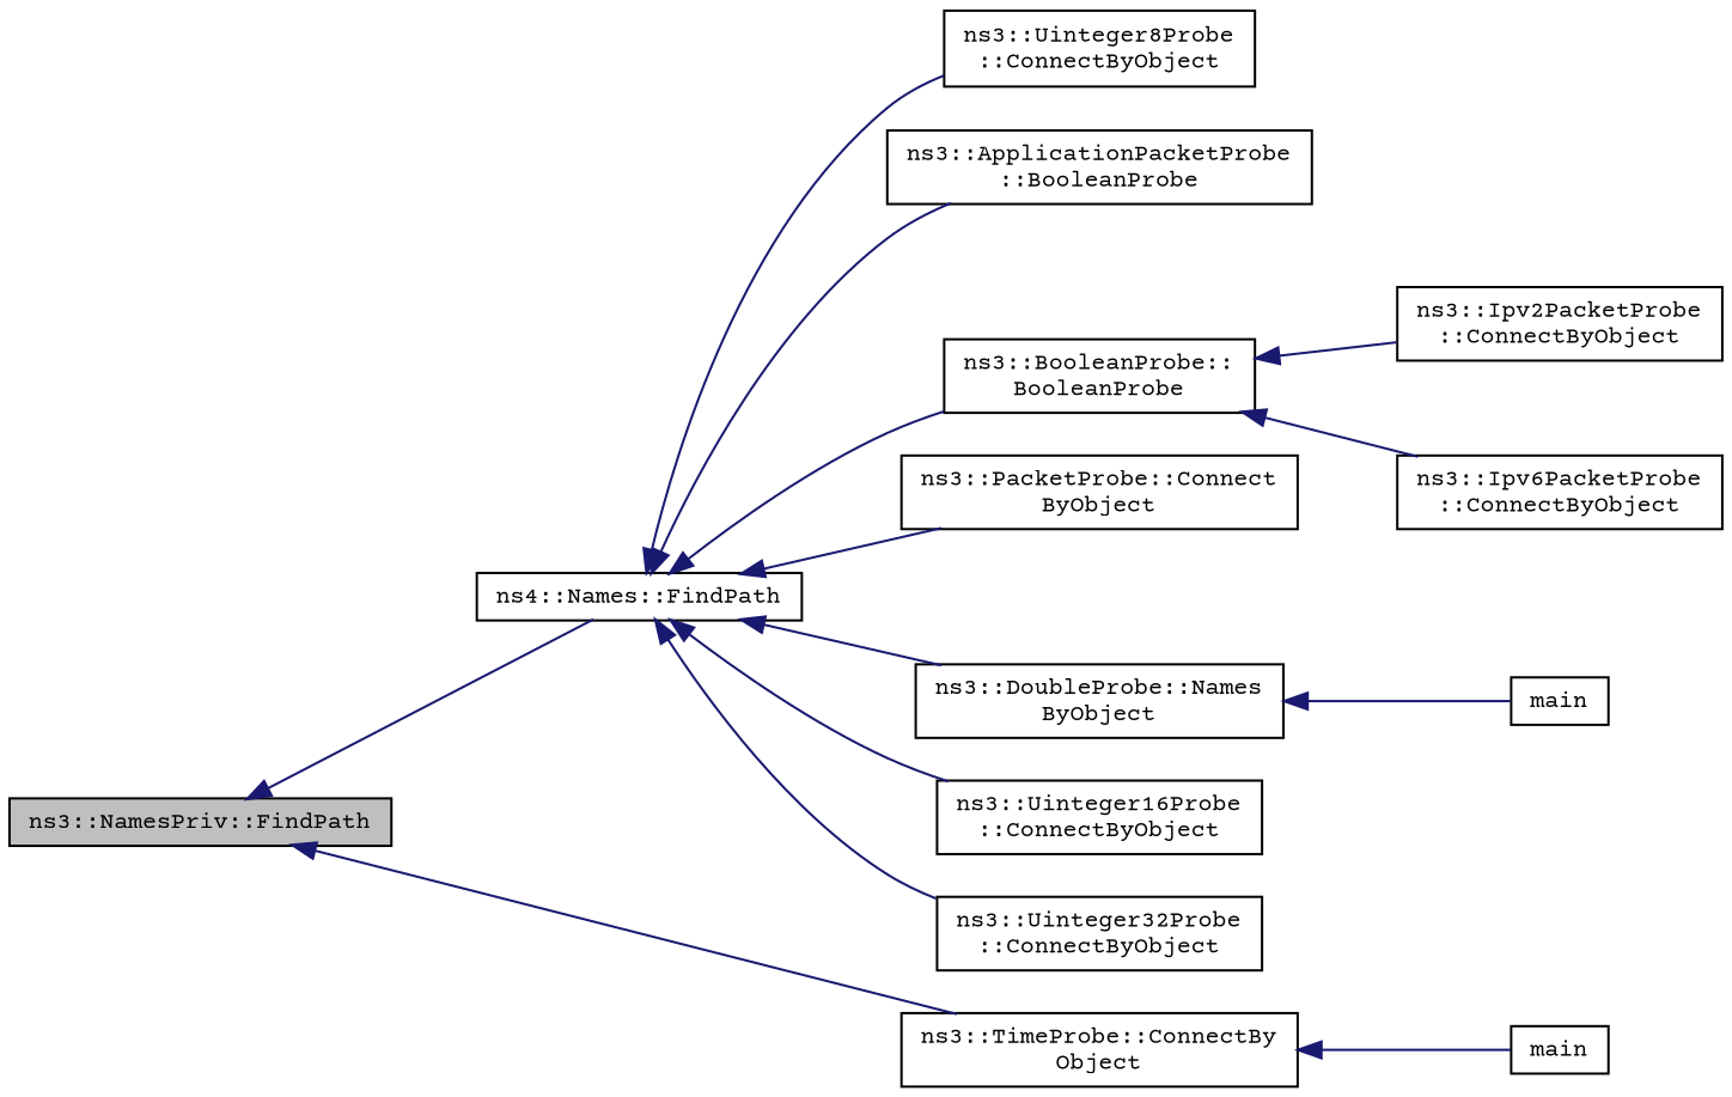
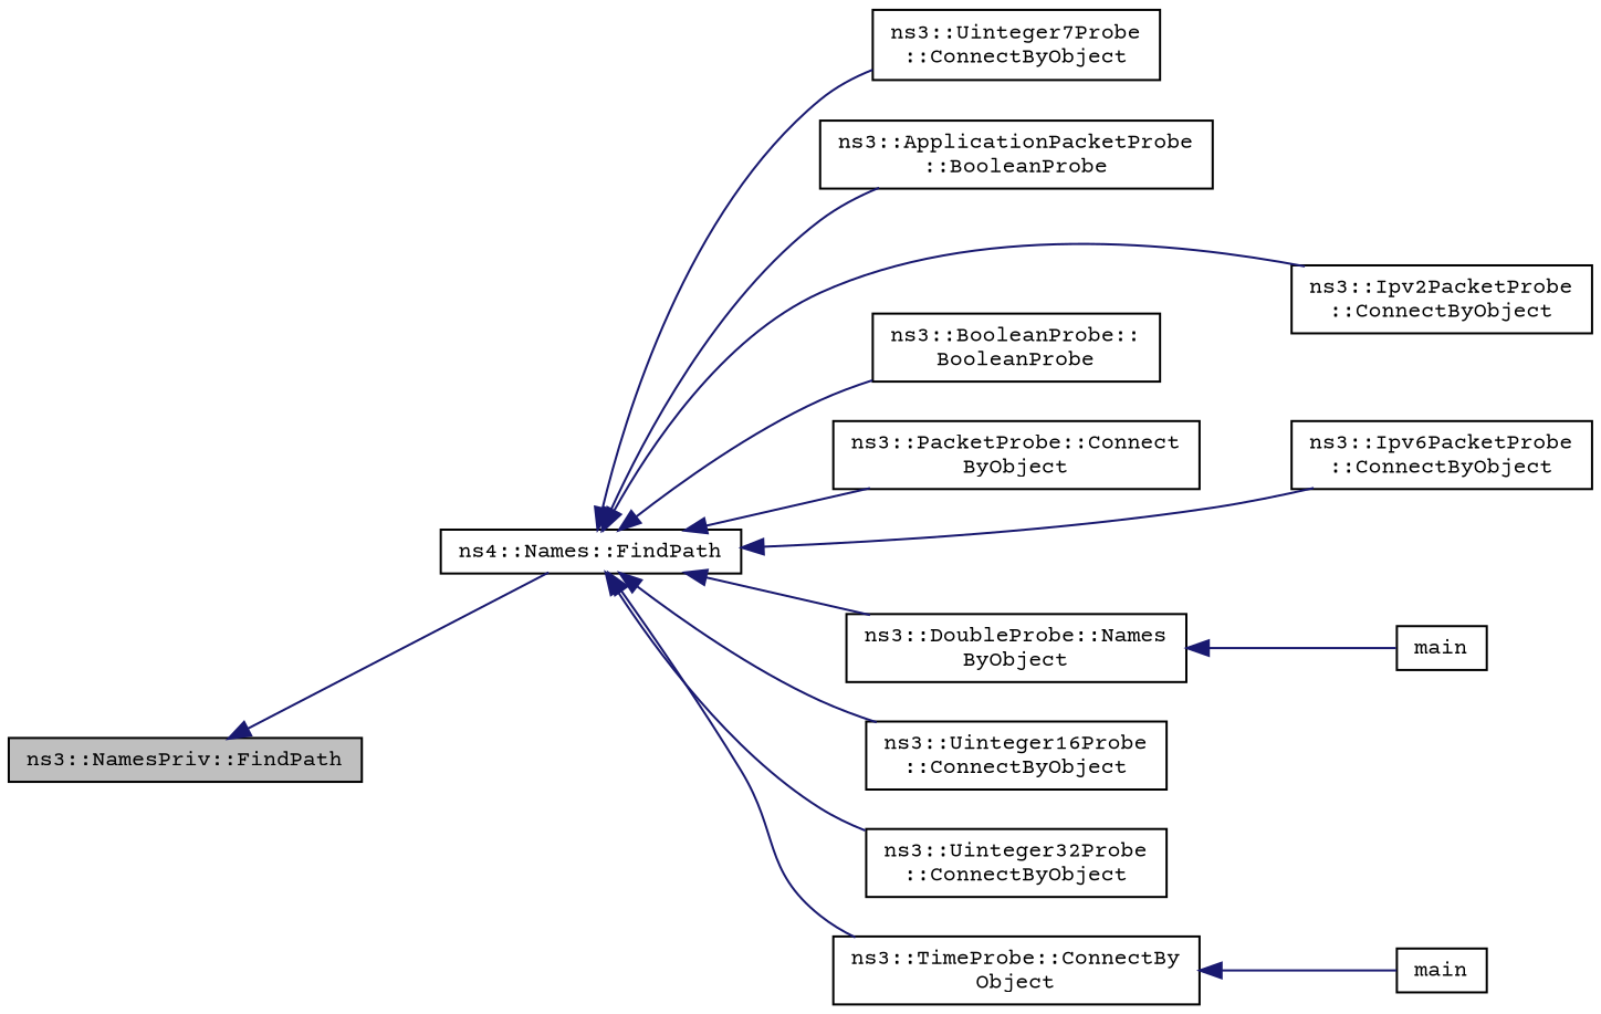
  digraph {
    fontname="Courier Prime"
    rankdir=LR
    node [color=black fillcolor=white fontname="Courier Prime" fontsize=10 shape=record style=filled]
    edge [color=midnightblue dir=back fontname="Courier Prime" fontsize=10 labelfontname=Helvetica labelfontsize=10 style=solid]
    n1 [fillcolor=grey75 fontcolor=black height=0.2 label="ns3::NamesPriv::FindPath" width=0.4]
    n2 [height=0.2 label="ns4::Names::FindPath" width=0.4]
    n3 [height=0.2 label="ns3::ApplicationPacketProbe\l::BooleanProbe" width=0.4]
    n4 [height=0.2 label="ns3::Ipv2PacketProbe\l::ConnectByObject" width=0.4]
    n5 [height=0.2 label="ns3::Ipv6PacketProbe\l::ConnectByObject" width=0.4]
    n6 [height=0.2 label="ns3::PacketProbe::Connect\lByObject" width=0.4]
    n7 [height=0.2 label="ns3::BooleanProbe::\lBooleanProbe" width=0.4]
    n8 [height=0.2 label="ns3::DoubleProbe::Names\lByObject" width=0.4]
    n9 [height=0.2 label="ns3::TimeProbe::ConnectBy\lObject" width=0.4]
    n10 [height=0.2 label="ns3::Uinteger16Probe\l::ConnectByObject" width=0.4]
    n11 [height=0.2 label="ns3::Uinteger32Probe\l::ConnectByObject" width=0.4]
-   n12 [height=0.2 label="ns3::Uinteger8Probe\l::ConnectByObject" width=0.4]
+   n12 [height=0.2 label="ns3::Uinteger7Probe\l::ConnectByObject" width=0.4]
    n13 [height=0.2 label=main width=0.4]
    n14 [height=0.2 label=main width=0.4]
    n1 -> n2
    n2 -> n3
-   n7 -> n4
-   n7 -> n5
+   n2 -> n4
+   n2 -> n5
    n2 -> n6
    n2 -> n7
    n2 -> n8
-   n1 -> n9
+   n2 -> n9
    n2 -> n10
    n2 -> n11
    n2 -> n12
    n8 -> n13
    n9 -> n14
  }
